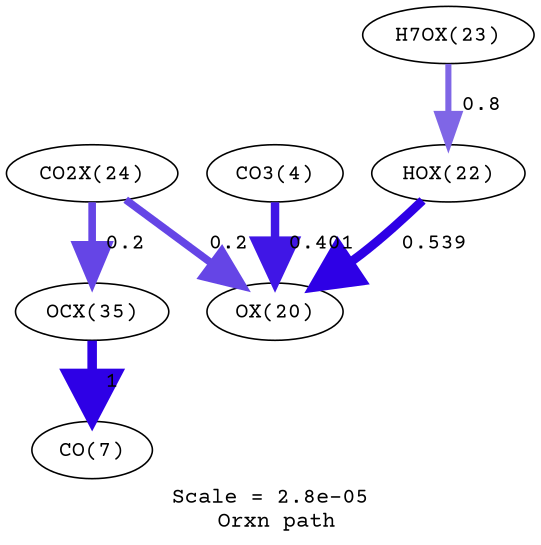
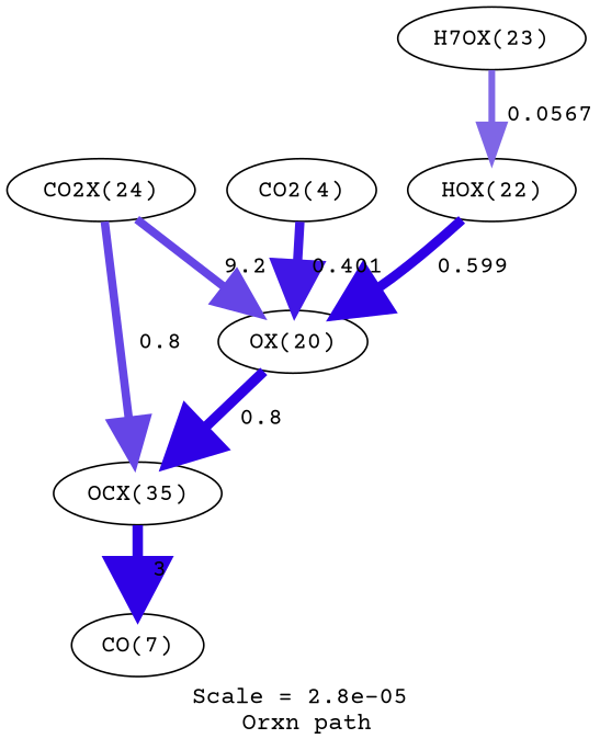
  digraph {
    fontname="Courier Prime"
    label="Scale = 2.8e-05\l Orxn path"
    node [fontname="Courier Prime"]
    edge [arrowsize=2.39 color="0.7, 0.7, 0.9" fontname="Courier Prime" penwidth=4.79]
    n1 [label="HOX(22)"]
    n2 [label="OX(20)"]
    n3 [label="OCX(35)"]
    n4 [label="CO(7)"]
    n5 [label="CO2X(24)"]
    n6 [label="H7OX(23)"]
-   n7 [label="CO3(4)"]
-   n1 -> n2 [arrowsize=2.81 color="0.7, 1.1, 0.9" label=" 0.539" penwidth=5.61]
-   n3 -> n4 [arrowsize=3 color="0.7, 1.5, 0.9" label=" 1" penwidth=6]
-   n5 -> n2 [label=" 0.2"]
-   n5 -> n3 [label=" 0.2"]
-   n6 -> n1 [arrowsize=1.92 color="0.7, 0.557, 0.9" label=" 0.8" penwidth=3.83]
+   n7 [label="CO2(4)"]
+   n1 -> n2 [arrowsize=2.81 color="0.7, 1.1, 0.9" label=" 0.599" penwidth=5.61]
+   n2 -> n3 [arrowsize=2.92 color="0.7, 1.3, 0.9" label=" 0.8" penwidth=5.83]
+   n3 -> n4 [arrowsize=3 color="0.7, 1.5, 0.9" label=" 3" penwidth=6]
+   n5 -> n2 [label=" 9.2"]
+   n5 -> n3 [label=" 0.8"]
+   n6 -> n1 [arrowsize=1.92 color="0.7, 0.557, 0.9" label=" 0.0567" penwidth=3.83]
    n7 -> n2 [arrowsize=2.65 color="0.7, 0.901, 0.9" label=" 0.401" penwidth=5.31]
  }
